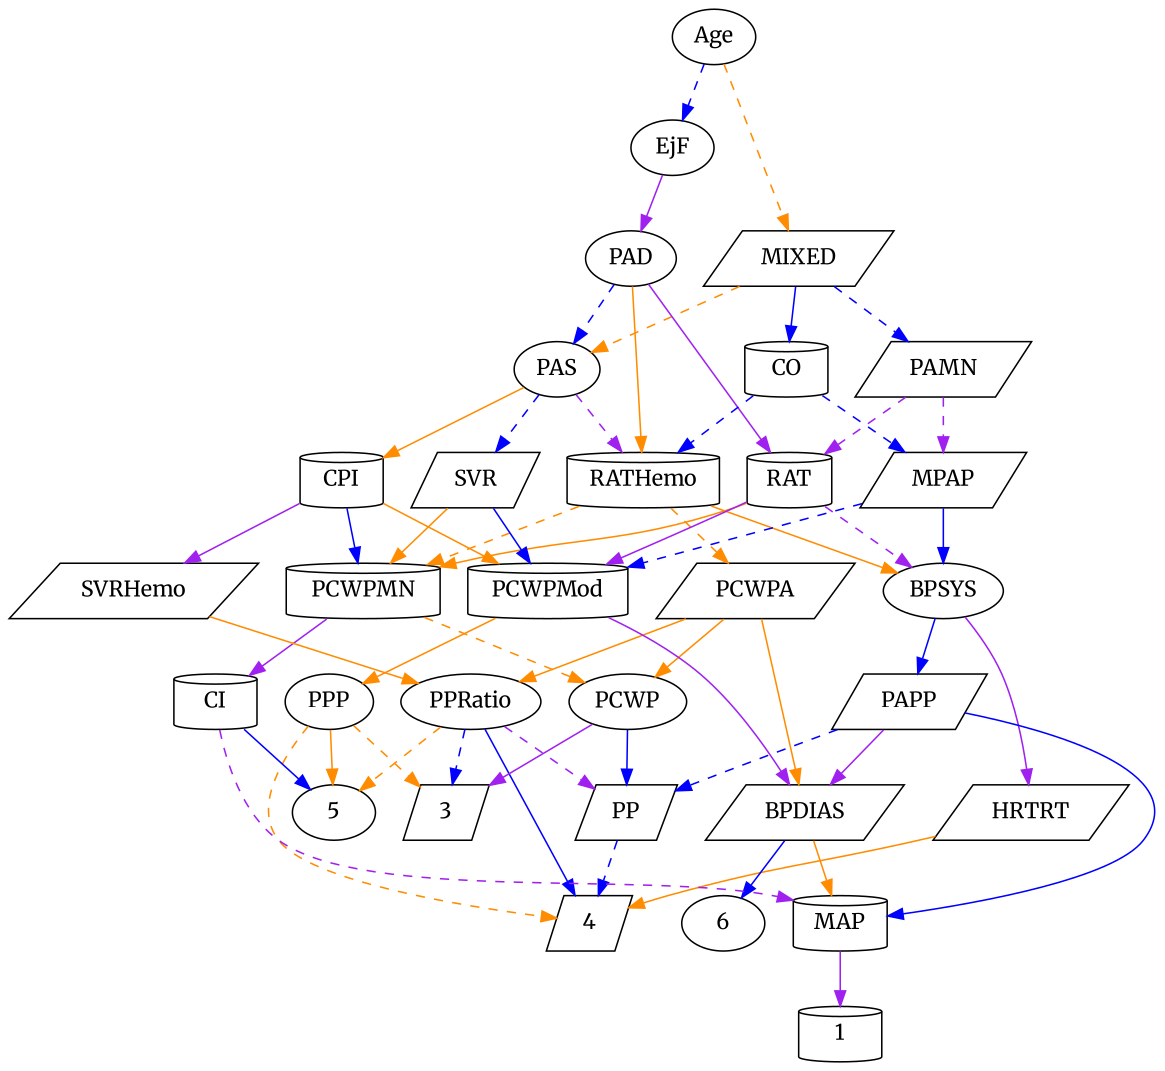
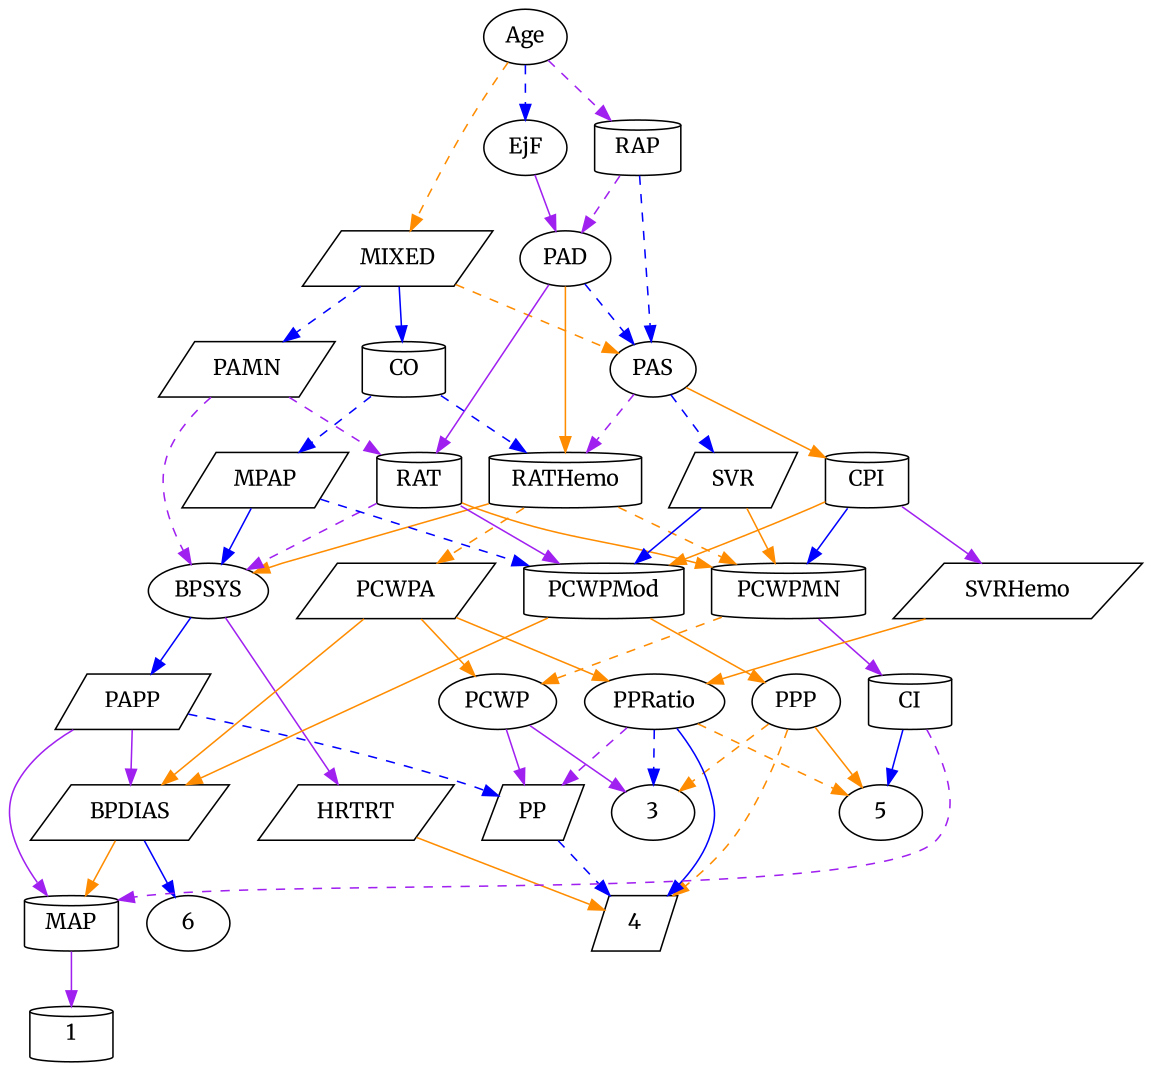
  strict digraph {
    fontname=Merriweather
    node [fontname=Merriweather shape=parallelogram]
    edge [color=darkorange fontname=Merriweather style=solid]
    1 [height=0.5 shape=cylinder width=0.75]
    n2 [height=0.5 label=6 shape=ellipse width=0.75]
-   3 [height=0.5 width=0.75]
+   3 [height=0.5 shape=ellipse width=0.75]
    4 [height=0.5 width=0.75]
    5 [height=0.5 shape=ellipse width=0.75]
    Age [height=0.5 shape=ellipse width=0.75]
    EjF [height=0.5 shape=ellipse width=0.75]
+   RAP [height=0.5 shape=cylinder width=0.77632]
    MIXED [height=0.5 width=1.1193]
    PAD [height=0.5 shape=ellipse width=0.79437]
    PAS [height=0.5 shape=ellipse width=0.75]
    CO [height=0.5 shape=cylinder width=0.75]
    PAMN [height=0.5 width=1.011]
    RATHemo [height=0.5 shape=cylinder width=1.3721]
    RAT [height=0.5 shape=cylinder width=0.75827]
    CPI [height=0.5 shape=cylinder width=0.75]
    SVR [height=0.5 width=0.77632]
    MPAP [height=0.5 width=0.97491]
    BPSYS [height=0.5 shape=ellipse width=1.0471]
    PCWPA [height=0.5 width=1.1555]
    PCWPMN [height=0.5 shape=cylinder width=1.3902]
    PCWPMod [height=0.5 shape=cylinder width=1.4443]
    SVRHemo [height=0.5 width=1.3902]
    PAPP [height=0.5 width=0.88464]
    HRTRT [height=0.5 width=1.1013]
    BPDIAS [height=0.5 width=1.1735]
    PPP [height=0.5 shape=ellipse width=0.75]
    MAP [height=0.5 shape=cylinder width=0.84854]
    PP [height=0.5 width=0.75]
    PPRatio [height=0.5 shape=ellipse width=1.1013]
    PCWP [height=0.5 shape=ellipse width=0.97491]
    CI [height=0.5 shape=cylinder width=0.75]
    Age -> EjF [color=blue style=dashed]
+   Age -> RAP [color=purple style=dashed]
    Age -> MIXED [style=dashed]
    EjF -> PAD [color=purple]
+   RAP -> PAD [color=purple style=dashed]
+   RAP -> PAS [color=blue style=dashed]
    MIXED -> PAS [style=dashed]
    MIXED -> CO [color=blue]
    MIXED -> PAMN [color=blue style=dashed]
    PAD -> PAS [color=blue style=dashed]
    PAD -> RATHemo
    PAD -> RAT [color=purple]
    PAS -> RATHemo [color=purple style=dashed]
    PAS -> CPI
    PAS -> SVR [color=blue style=dashed]
    CO -> RATHemo [color=blue style=dashed]
    CO -> MPAP [color=blue style=dashed]
    PAMN -> RAT [color=purple style=dashed]
-   PAMN -> MPAP [color=purple style=dashed]
+   PAMN -> BPSYS [color=purple style=dashed]
    RATHemo -> BPSYS
    RATHemo -> PCWPA [style=dashed]
    RATHemo -> PCWPMN [style=dashed]
    RAT -> BPSYS [color=purple style=dashed]
    RAT -> PCWPMN
    RAT -> PCWPMod [color=purple]
    CPI -> PCWPMN [color=blue]
    CPI -> PCWPMod
    CPI -> SVRHemo [color=purple]
    SVR -> PCWPMN
    SVR -> PCWPMod [color=blue]
    MPAP -> BPSYS [color=blue]
    MPAP -> PCWPMod [color=blue style=dashed]
    BPSYS -> PAPP [color=blue]
    BPSYS -> HRTRT [color=purple]
    PCWPA -> BPDIAS
    PCWPA -> PPRatio
    PCWPA -> PCWP
    PCWPMN -> PCWP [style=dashed]
    PCWPMN -> CI [color=purple]
-   PCWPMod -> BPDIAS [color=purple]
+   PCWPMod -> BPDIAS
    PCWPMod -> PPP
    SVRHemo -> PPRatio
    PAPP -> BPDIAS [color=purple]
-   PAPP -> MAP [color=blue]
+   PAPP -> MAP [color=purple]
    PAPP -> PP [color=blue style=dashed]
    HRTRT -> 4
    BPDIAS -> n2 [color=blue]
    BPDIAS -> MAP
    PPP -> 3 [style=dashed]
    PPP -> 4 [style=dashed]
    PPP -> 5
    MAP -> 1 [color=purple]
    PP -> 4 [color=blue style=dashed]
    PPRatio -> 3 [color=blue style=dashed]
    PPRatio -> 4 [color=blue]
    PPRatio -> 5 [style=dashed]
    PPRatio -> PP [color=purple style=dashed]
    PCWP -> 3 [color=purple]
-   PCWP -> PP [color=blue]
+   PCWP -> PP [color=purple]
    CI -> 5 [color=blue]
    CI -> MAP [color=purple style=dashed]
  }
